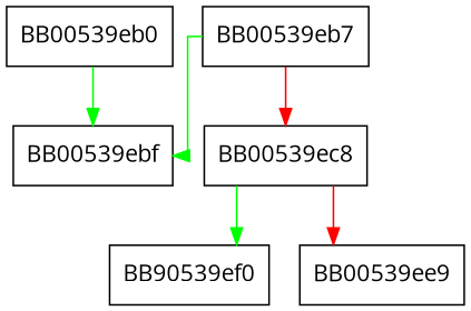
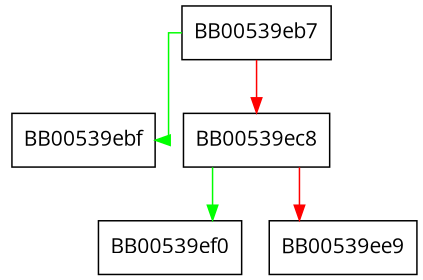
  digraph {
    fontname="Open Sans"
    splines=ortho
    node [fontname="Open Sans" shape=box]
    edge [color=green fontname="Open Sans"]
-   BB00539eb0
    BB00539ebf
    BB00539eb7
    BB00539ec8
-   BB00539ef0 [label=BB90539ef0]
+   BB00539ef0
    BB00539ee9
-   BB00539eb0 -> BB00539ebf
    BB00539eb7 -> BB00539ebf
    BB00539eb7 -> BB00539ec8 [color=red]
    BB00539ec8 -> BB00539ef0
    BB00539ec8 -> BB00539ee9 [color=red]
  }
